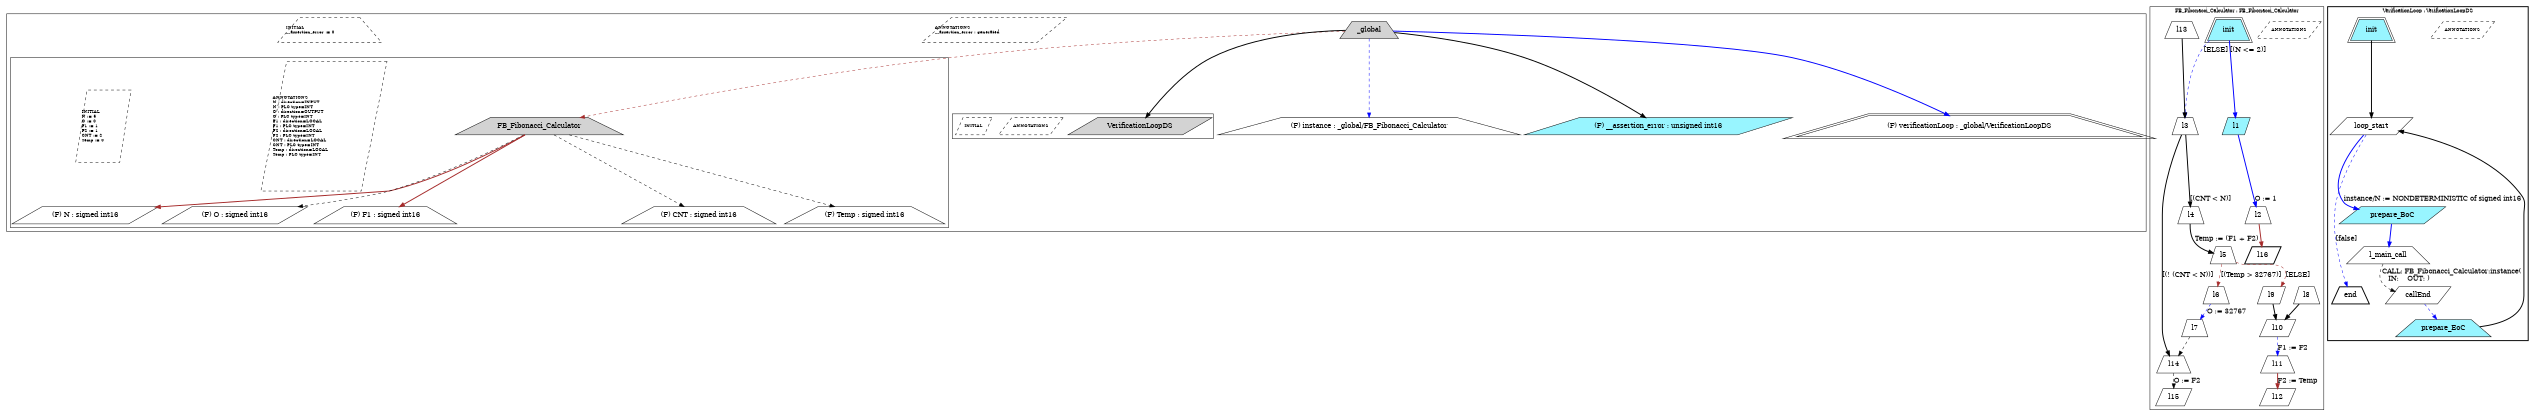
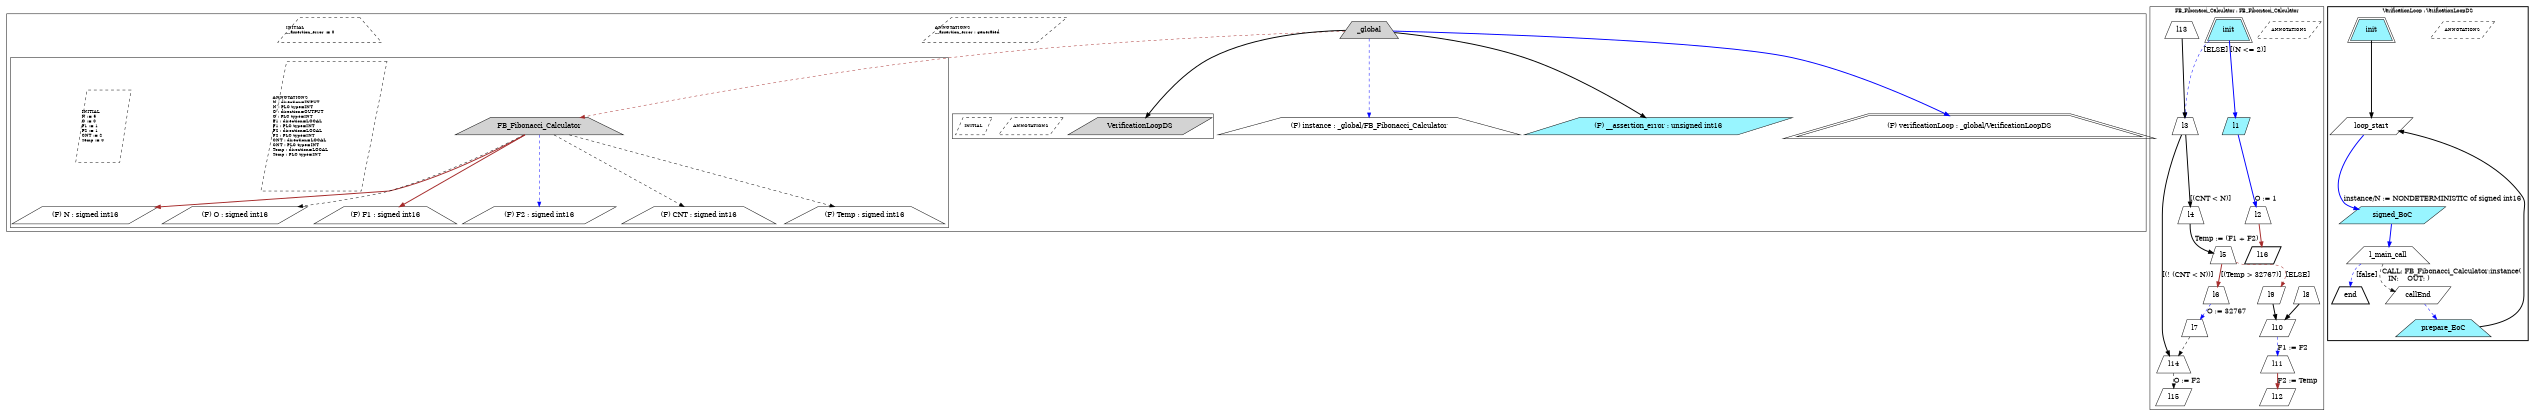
  digraph {
    node [shape=trapezium style=filled fillcolor=white color=black]
    edge [color=black style=bold]
    n1 [label=FB_Fibonacci_Calculator fillcolor="" color=""]
    n2 [label="(F) N : signed int16" shape=parallelogram color=""]
    n3 [label="(F) O : signed int16" shape=parallelogram color=""]
    n4 [label="(F) F1 : signed int16" color=""]
+   n5 [label="(F) F2 : signed int16" shape=parallelogram color=""]
    n6 [label="(F) CNT : signed int16" color=""]
    n7 [label="(F) Temp : signed int16" color=""]
    n8 [fontsize=9 label="ANNOTATIONS\lN : direction=INPUT\lN : PLC type=INT\lO : direction=OUTPUT\lO : PLC type=INT\lF1 : direction=LOCAL\lF1 : PLC type=INT\lF2 : direction=LOCAL\lF2 : PLC type=INT\lCNT : direction=LOCAL\lCNT : PLC type=INT\lTemp : direction=LOCAL\lTemp : PLC type=INT\l" margin="0.04,0.04" shape=parallelogram style=dashed color=""]
    n9 [fillcolor=lightyellow fontsize=9 label="INITIAL\lN := 5\lO := 0\lF1 := 1\lF2 := 1\lCNT := 2\lTemp := 0\l" margin="0.04,0.04" shape=parallelogram style=dashed color=""]
    n10 [label=VerificationLoopDS shape=parallelogram fillcolor="" color=""]
    n11 [fontsize=9 label=ANNOTATIONS margin="0.04,0.04" shape=parallelogram style=dashed color=""]
    n12 [fillcolor=lightyellow fontsize=9 label=INITIAL margin="0.04,0.04" shape=parallelogram style=dashed color=""]
    n13 [label=_global fillcolor="" color=""]
    n14 [label="(F) instance : _global/FB_Fibonacci_Calculator" color=""]
    n15 [fillcolor=cadetblue1 label="(F) __assertion_error : unsigned int16" shape=parallelogram color=""]
    n16 [label="(F) verificationLoop : _global/VerificationLoopDS" peripheries=2 color=""]
    n17 [fontsize=9 label="ANNOTATIONS\l__assertion_error : generated\l" margin="0.04,0.04" shape=parallelogram style=dashed color=""]
    n18 [fillcolor=lightyellow fontsize=9 label="INITIAL\l__assertion_error := 0\l" margin="0.04,0.04" style=dashed color=""]
    n19 [fontsize=9 label=ANNOTATIONS margin="0.04,0.04" shape=parallelogram style=dashed color=""]
    n20 [fillcolor=cadetblue1 label=init peripheries=2]
    n21 [fillcolor=cadetblue1 label=l1 shape=parallelogram]
    n22 [label=l3]
    n23 [label=l2]
    n24 [label=l16 shape=parallelogram style=bold]
    n25 [label=l4]
    n26 [label=l14]
    n27 [label=l5]
    n28 [label=l6]
    n29 [label=l9 shape=parallelogram]
    n30 [label=l7]
    n31 [label=l8]
    n32 [label=l10 shape=parallelogram]
    n33 [label=l11]
    n34 [label=l12 shape=parallelogram]
    n35 [label=l13]
    n36 [label=l15 shape=parallelogram]
    n37 [fontsize=9 label=ANNOTATIONS margin="0.04,0.04" shape=parallelogram style=dashed color=""]
    n38 [fillcolor=cadetblue1 label=init peripheries=2]
    n39 [label=loop_start shape=parallelogram]
    n40 [fillcolor=cadetblue1 label=end style=bold]
-   n41 [fillcolor=cadetblue1 label=prepare_BoC shape=parallelogram]
+   n41 [fillcolor=cadetblue1 label=signed_BoC shape=parallelogram]
    n42 [label=l_main_call]
    n43 [label=callEnd shape=parallelogram]
    n44 [fillcolor=cadetblue1 label=prepare_EoC]
    subgraph cluster_1 {
      n13
      n14
      n15
      n16
      n17
      n18
      subgraph cluster_2 {
        n1
        n2
        n3
        n4
+       n5
        n6
        n7
        n8
        n9
      }
      subgraph cluster_3 {
        n10
        n11
        n12
      }
    }
    subgraph cluster_4 {
      color=black
      fontsize=10
      label="FB_Fibonacci_Calculator : FB_Fibonacci_Calculator"
      ranksep=0.4
      n19
      n20
      n21
      n22
      n23
      n24
      n25
      n26
      n27
      n28
      n29
      n30
      n31
      n32
      n33
      n34
      n35
      n36
    }
    subgraph cluster_5 {
      color=black
      fontsize=10
      label="VerificationLoop : VerificationLoopDS"
      ranksep=0.4
      style=bold
      n37
      n38
      n39
      n40
      n41
      n42
      n43
      n44
    }
    n1 -> n2 [color=brown]
    n1 -> n3 [style=dashed]
    n1 -> n4 [color=brown]
+   n1 -> n5 [color=blue style=dashed]
    n1 -> n6 [style=dashed]
    n1 -> n7 [style=dashed]
    n13 -> n1 [color=brown style=dashed]
    n13 -> n10
    n13 -> n14 [color=blue style=dashed]
    n13 -> n15
    n13 -> n16 [color=blue]
    n20 -> n21 [color=blue label="[(N <= 2)]"]
    n20 -> n22 [color=blue label="[ELSE]" style=dashed]
    n21 -> n23 [color=blue label="O := 1"]
    n22 -> n25 [label="[(CNT < N)]"]
    n22 -> n26 [label="[(! (CNT < N))]"]
    n23 -> n24 [color=brown]
    n25 -> n27 [label="Temp := (F1 + F2)"]
    n26 -> n36 [label="O := F2" style=dashed]
-   n27 -> n28 [color=brown label="[(Temp > 32767)]" style=dashed]
+   n27 -> n28 [color=brown label="[(Temp > 32767)]"]
    n27 -> n29 [color=brown label="[ELSE]" style=dashed]
    n28 -> n30 [color=blue label="O := 32767" style=dashed]
    n29 -> n32
    n30 -> n26 [style=dashed]
    n31 -> n32
    n32 -> n33 [color=blue label="F1 := F2" style=dashed]
    n33 -> n34 [color=brown label="F2 := Temp"]
    n35 -> n22
    n38 -> n39
-   n39 -> n40 [color=blue label="[false]" style=dashed]
+   n42 -> n40 [color=blue label="[false]" style=dashed]
    n39 -> n41 [color=blue label="instance/N := NONDETERMINISTIC of signed int16"]
    n41 -> n42 [color=blue]
    n42 -> n43 [label="CALL: FB_Fibonacci_Calculator:instance(\l   IN:    OUT: )\l" style=dashed]
    n43 -> n44 [color=blue style=dashed]
    n44 -> n39
  }
